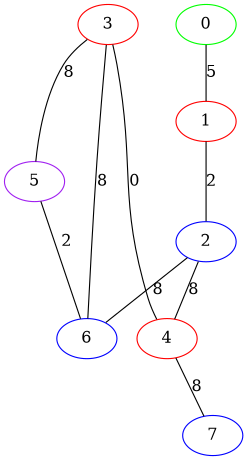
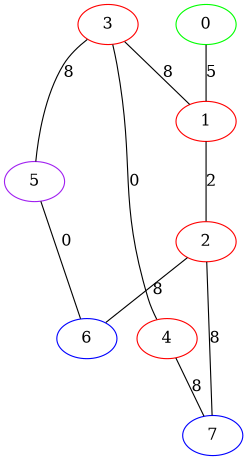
  graph {
    node [color=red weight=1]
    0 [color=green weight=2]
    1
-   2 [color=blue]
+   2
    6 [color=blue weight=3]
    7 [color=blue weight=3]
    3
    4
    5 [color=purple weight=4]
    0 -- 1 [label=5]
    1 -- 2 [label=2]
    2 -- 6 [label=8]
-   2 -- 4 [label=8]
-   3 -- 6 [label=8]
+   2 -- 7 [label=8]
+   3 -- 1 [label=8]
    3 -- 4 [label=0]
    3 -- 5 [label=8]
    4 -- 7 [label=8]
-   5 -- 6 [label=2]
+   5 -- 6 [label=0]
  }
